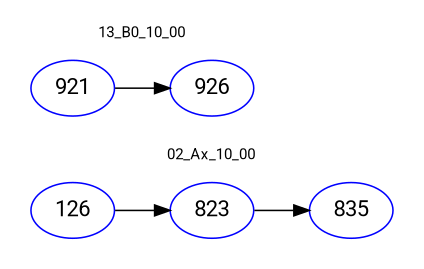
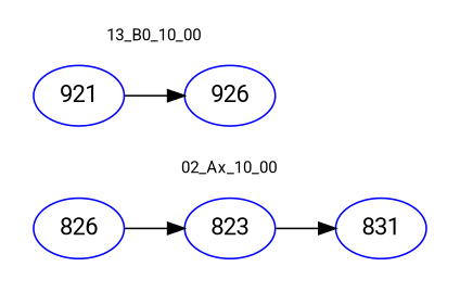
  digraph {
    fontname=Roboto
    rankdir=LR
    node [color=blue fontname=Roboto]
    edge [color=black fontname=Roboto]
-   n1 [label=126]
+   n1 [label=826]
    n2 [label=823]
-   n3 [label=835]
+   n3 [label=831]
    n4 [label=921]
    n5 [label=926]
    subgraph cluster_1 {
      color=white
      fontsize=10
      label="02_Ax_10_00"
      n1
      n2
      n3
    }
    subgraph cluster_2 {
      color=white
      fontsize=10
      label="13_B0_10_00"
      n4
      n5
    }
    n1 -> n2
    n2 -> n3
    n4 -> n5
  }
